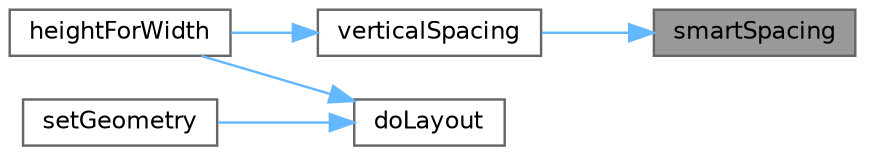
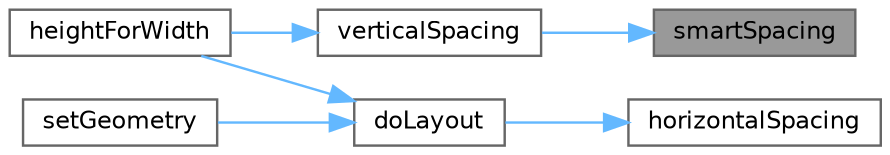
  digraph {
    rankdir=RL
    node [color=grey40 fillcolor=white fontname=Helvetica fontsize=10 shape=box style=filled]
    edge [color=steelblue1 dir=back fontname=Helvetica fontsize=10 labelfontname=Helvetica labelfontsize=10 style=solid]
    n1 [color=gray40 fillcolor=grey60 fontcolor=black height=0.2 label=smartSpacing width=0.4]
    n2 [height=0.2 label=verticalSpacing width=0.4]
+   n3 [height=0.2 label=horizontalSpacing width=0.4]
    n4 [height=0.2 label=doLayout width=0.4]
    n5 [height=0.2 label=heightForWidth width=0.4]
    n6 [height=0.2 label=setGeometry width=0.4]
    n1 -> n2
    n2 -> n5
+   n3 -> n4
    n4 -> n5
    n4 -> n6
  }
